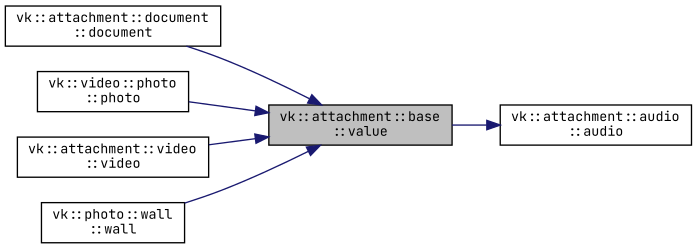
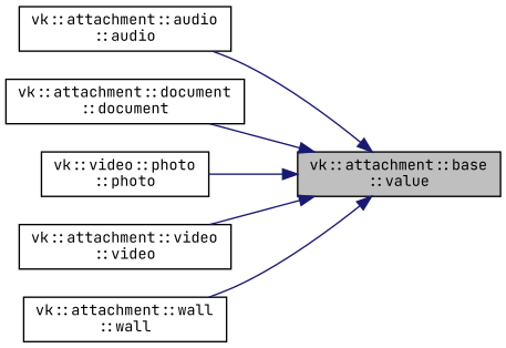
  digraph {
    fontname="JetBrains Mono"
    rankdir=RL
    node [color=black fillcolor=white fontname="JetBrains Mono" fontsize=10 shape=record style=filled]
    edge [color=midnightblue dir=back fontname="JetBrains Mono" fontsize=10 labelfontname=Helvetica labelfontsize=10 style=solid]
    n1 [fillcolor=grey75 fontcolor=black height=0.2 label="vk::attachment::base\l::value" width=0.4]
    n2 [height=0.2 label="vk::attachment::audio\l::audio" width=0.4]
    n3 [height=0.2 label="vk::attachment::document\l::document" width=0.4]
    n4 [height=0.2 label="vk::video::photo\l::photo" width=0.4]
    n5 [height=0.2 label="vk::attachment::video\l::video" width=0.4]
-   n6 [height=0.2 label="vk::photo::wall\l::wall" width=0.4]
-   n2 -> n1
+   n6 [height=0.2 label="vk::attachment::wall\l::wall" width=0.4]
+   n1 -> n2
    n1 -> n3
    n1 -> n4
    n1 -> n5
    n1 -> n6
  }
